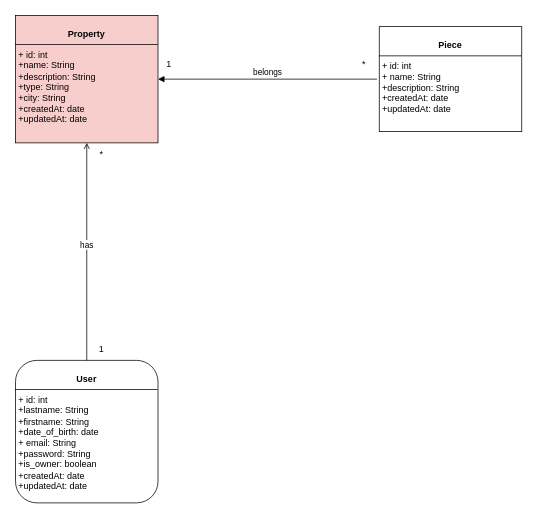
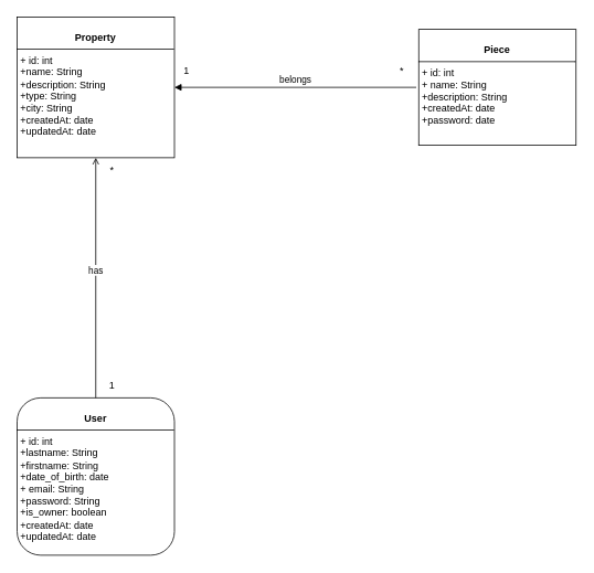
  <mxCell id="0" />
  <mxCell id="1" parent="0" />
- <mxCell id="2" value="&lt;p style=&quot;margin:0px;margin-top:4px;text-align:center;&quot;&gt;&lt;br&gt;&lt;b&gt;Property&lt;/b&gt;&lt;/p&gt;&lt;hr size=&quot;1&quot; style=&quot;border-style:solid;&quot;&gt;&lt;p style=&quot;margin:0px;margin-left:4px;&quot;&gt;+ id: int&lt;/p&gt;&lt;p style=&quot;margin:0px;margin-left:4px;&quot;&gt;&lt;span style=&quot;background-color: initial;&quot;&gt;+name: String&lt;/span&gt;&lt;/p&gt;&lt;p style=&quot;margin:0px;margin-left:4px;&quot;&gt;+description: String&lt;/p&gt;&lt;p style=&quot;margin:0px;margin-left:4px;&quot;&gt;+type: String&lt;/p&gt;&lt;p style=&quot;margin:0px;margin-left:4px;&quot;&gt;+city: String&lt;/p&gt;&lt;p style=&quot;margin:0px;margin-left:4px;&quot;&gt;+createdAt: date&lt;/p&gt;&lt;p style=&quot;margin:0px;margin-left:4px;&quot;&gt;+updatedAt: date&lt;/p&gt;" style="verticalAlign=top;align=left;overflow=fill;html=1;whiteSpace=wrap;fillColor=#f8cecc;" parent="1" vertex="1"><mxGeometry x="20" y="20" width="190" height="170" as="geometry" /></mxCell>
- <mxCell id="3" value="&lt;p style=&quot;margin:0px;margin-top:4px;text-align:center;&quot;&gt;&lt;br&gt;&lt;b&gt;Piece&lt;/b&gt;&lt;/p&gt;&lt;hr size=&quot;1&quot; style=&quot;border-style:solid;&quot;&gt;&lt;p style=&quot;margin:0px;margin-left:4px;&quot;&gt;+ id: int&lt;br&gt;+ name: String&lt;/p&gt;&lt;p style=&quot;margin:0px;margin-left:4px;&quot;&gt;+description: String&lt;/p&gt;&lt;p style=&quot;margin:0px;margin-left:4px;&quot;&gt;+createdAt: date&lt;/p&gt;&lt;p style=&quot;margin:0px;margin-left:4px;&quot;&gt;+updatedAt: date&lt;/p&gt;&lt;p style=&quot;margin:0px;margin-left:4px;&quot;&gt;&lt;br&gt;&lt;/p&gt;" style="verticalAlign=top;align=left;overflow=fill;html=1;whiteSpace=wrap;" parent="1" vertex="1"><mxGeometry x="505" y="35" width="190" height="140" as="geometry" /></mxCell>
+ <mxCell id="2" value="&lt;p style=&quot;margin:0px;margin-top:4px;text-align:center;&quot;&gt;&lt;br&gt;&lt;b&gt;Property&lt;/b&gt;&lt;/p&gt;&lt;hr size=&quot;1&quot; style=&quot;border-style:solid;&quot;&gt;&lt;p style=&quot;margin:0px;margin-left:4px;&quot;&gt;+ id: int&lt;/p&gt;&lt;p style=&quot;margin:0px;margin-left:4px;&quot;&gt;&lt;span style=&quot;background-color: initial;&quot;&gt;+name: String&lt;/span&gt;&lt;/p&gt;&lt;p style=&quot;margin:0px;margin-left:4px;&quot;&gt;+description: String&lt;/p&gt;&lt;p style=&quot;margin:0px;margin-left:4px;&quot;&gt;+type: String&lt;/p&gt;&lt;p style=&quot;margin:0px;margin-left:4px;&quot;&gt;+city: String&lt;/p&gt;&lt;p style=&quot;margin:0px;margin-left:4px;&quot;&gt;+createdAt: date&lt;/p&gt;&lt;p style=&quot;margin:0px;margin-left:4px;&quot;&gt;+updatedAt: date&lt;/p&gt;" style="verticalAlign=top;align=left;overflow=fill;html=1;whiteSpace=wrap;" parent="1" vertex="1"><mxGeometry x="20" y="20" width="190" height="170" as="geometry" /></mxCell>
+ <mxCell id="3" value="&lt;p style=&quot;margin:0px;margin-top:4px;text-align:center;&quot;&gt;&lt;br&gt;&lt;b&gt;Piece&lt;/b&gt;&lt;/p&gt;&lt;hr size=&quot;1&quot; style=&quot;border-style:solid;&quot;&gt;&lt;p style=&quot;margin:0px;margin-left:4px;&quot;&gt;+ id: int&lt;br&gt;+ name: String&lt;/p&gt;&lt;p style=&quot;margin:0px;margin-left:4px;&quot;&gt;+description: String&lt;/p&gt;&lt;p style=&quot;margin:0px;margin-left:4px;&quot;&gt;+createdAt: date&lt;/p&gt;&lt;p style=&quot;margin:0px;margin-left:4px;&quot;&gt;+password: date&lt;/p&gt;&lt;p style=&quot;margin:0px;margin-left:4px;&quot;&gt;&lt;br&gt;&lt;/p&gt;" style="verticalAlign=top;align=left;overflow=fill;html=1;whiteSpace=wrap;" parent="1" vertex="1"><mxGeometry x="505" y="35" width="190" height="140" as="geometry" /></mxCell>
  <mxCell id="4" value="&lt;p style=&quot;margin:0px;margin-top:4px;text-align:center;&quot;&gt;&lt;br&gt;&lt;b&gt;User&lt;/b&gt;&lt;/p&gt;&lt;hr size=&quot;1&quot; style=&quot;border-style:solid;&quot;&gt;&lt;p style=&quot;margin:0px;margin-left:4px;&quot;&gt;+ id: int&lt;/p&gt;&lt;p style=&quot;margin:0px;margin-left:4px;&quot;&gt;+lastname: String&lt;/p&gt;&lt;p style=&quot;margin:0px;margin-left:4px;&quot;&gt;+firstname: String&lt;/p&gt;&lt;p style=&quot;margin:0px;margin-left:4px;&quot;&gt;+date_of_birth: date&lt;/p&gt;&lt;p style=&quot;margin:0px;margin-left:4px;&quot;&gt;+ email: String&lt;/p&gt;&lt;p style=&quot;margin:0px;margin-left:4px;&quot;&gt;+password: String&lt;/p&gt;&lt;p style=&quot;margin:0px;margin-left:4px;&quot;&gt;+is_owner: boolean&lt;/p&gt;&lt;p style=&quot;margin:0px;margin-left:4px;&quot;&gt;+createdAt: date&lt;/p&gt;&lt;p style=&quot;margin:0px;margin-left:4px;&quot;&gt;+updatedAt: date&lt;/p&gt;&lt;p style=&quot;margin:0px;margin-left:4px;&quot;&gt;&lt;br&gt;&lt;/p&gt;" style="verticalAlign=top;align=left;overflow=fill;html=1;whiteSpace=wrap;rounded=1;" parent="1" vertex="1"><mxGeometry x="20" y="480" width="190" height="190" as="geometry" /></mxCell>
  <mxCell id="5" value="has" style="html=1;verticalAlign=bottom;endArrow=open;curved=0;rounded=0;exitX=0.5;exitY=0;exitDx=0;exitDy=0;entryX=0.5;entryY=1;entryDx=0;entryDy=0;" parent="1" source="4" target="2" edge="1"><mxGeometry width="80" relative="1" as="geometry"><mxPoint x="315" y="360" as="sourcePoint" /><mxPoint x="395" y="360" as="targetPoint" /></mxGeometry></mxCell>
  <mxCell id="6" value="belongs" style="html=1;verticalAlign=bottom;endArrow=block;curved=0;rounded=0;entryX=1;entryY=0.5;entryDx=0;entryDy=0;" parent="1" target="2" edge="1"><mxGeometry width="80" relative="1" as="geometry"><mxPoint x="502" y="105" as="sourcePoint" /><mxPoint x="395" y="360" as="targetPoint" /></mxGeometry></mxCell>
  <mxCell id="7" value="1" style="text;html=1;align=center;verticalAlign=middle;whiteSpace=wrap;rounded=0;" parent="1" vertex="1"><mxGeometry x="105" y="450" width="60" height="30" as="geometry" /></mxCell>
  <mxCell id="8" value="*" style="text;html=1;align=center;verticalAlign=middle;whiteSpace=wrap;rounded=0;" parent="1" vertex="1"><mxGeometry x="105" y="190" width="60" height="30" as="geometry" /></mxCell>
  <mxCell id="9" value="1" style="text;html=1;align=center;verticalAlign=middle;whiteSpace=wrap;rounded=0;" parent="1" vertex="1"><mxGeometry x="195" y="70" width="60" height="30" as="geometry" /></mxCell>
  <mxCell id="10" value="*" style="text;html=1;align=center;verticalAlign=middle;whiteSpace=wrap;rounded=0;" parent="1" vertex="1"><mxGeometry x="455" y="70" width="60" height="30" as="geometry" /></mxCell>
